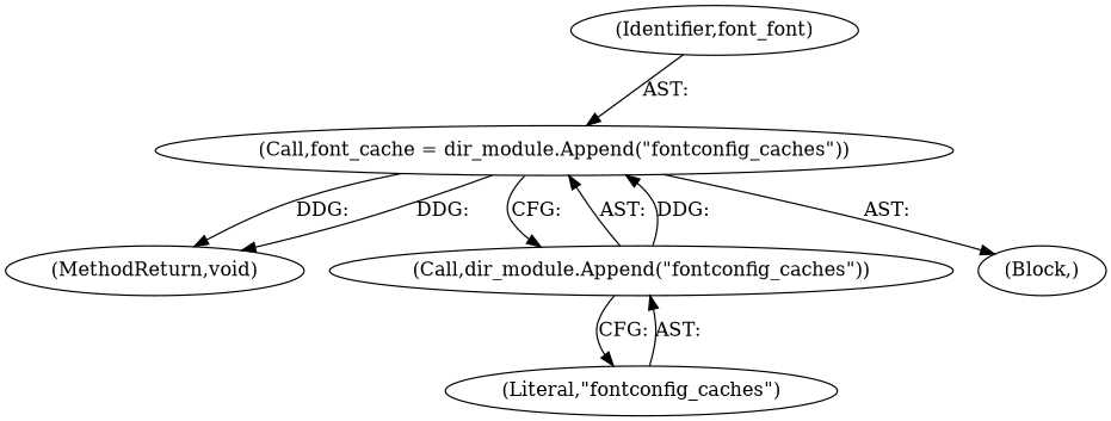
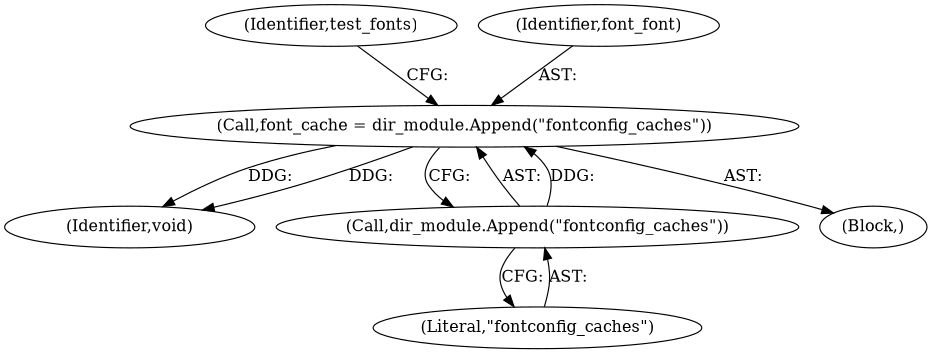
  digraph {
    n1 [label="(Call,font_cache = dir_module.Append(\"fontconfig_caches\"))"]
    n2 [label="(Call,dir_module.Append(\"fontconfig_caches\"))"]
-   n3 [label="(MethodReturn,void)"]
+   n3 [label="(Identifier,void)"]
    n4 [label="(Block,)"]
    n5 [label="(Literal,\"fontconfig_caches\")"]
+   n6 [label="(Identifier,test_fonts)"]
    n7 [label="(Identifier,font_font)"]
    n1 -> n2 [label="CFG: "]
    n1 -> n3 [label="DDG: "]
    n1 -> n3 [label="DDG: "]
    n1 -> n4 [label="AST: "]
    n2 -> n1 [label="AST: "]
    n2 -> n1 [label="DDG: "]
    n2 -> n5 [label="CFG: "]
    n5 -> n2 [label="AST: "]
+   n6 -> n1 [label="CFG: "]
    n7 -> n1 [label="AST: "]
  }
